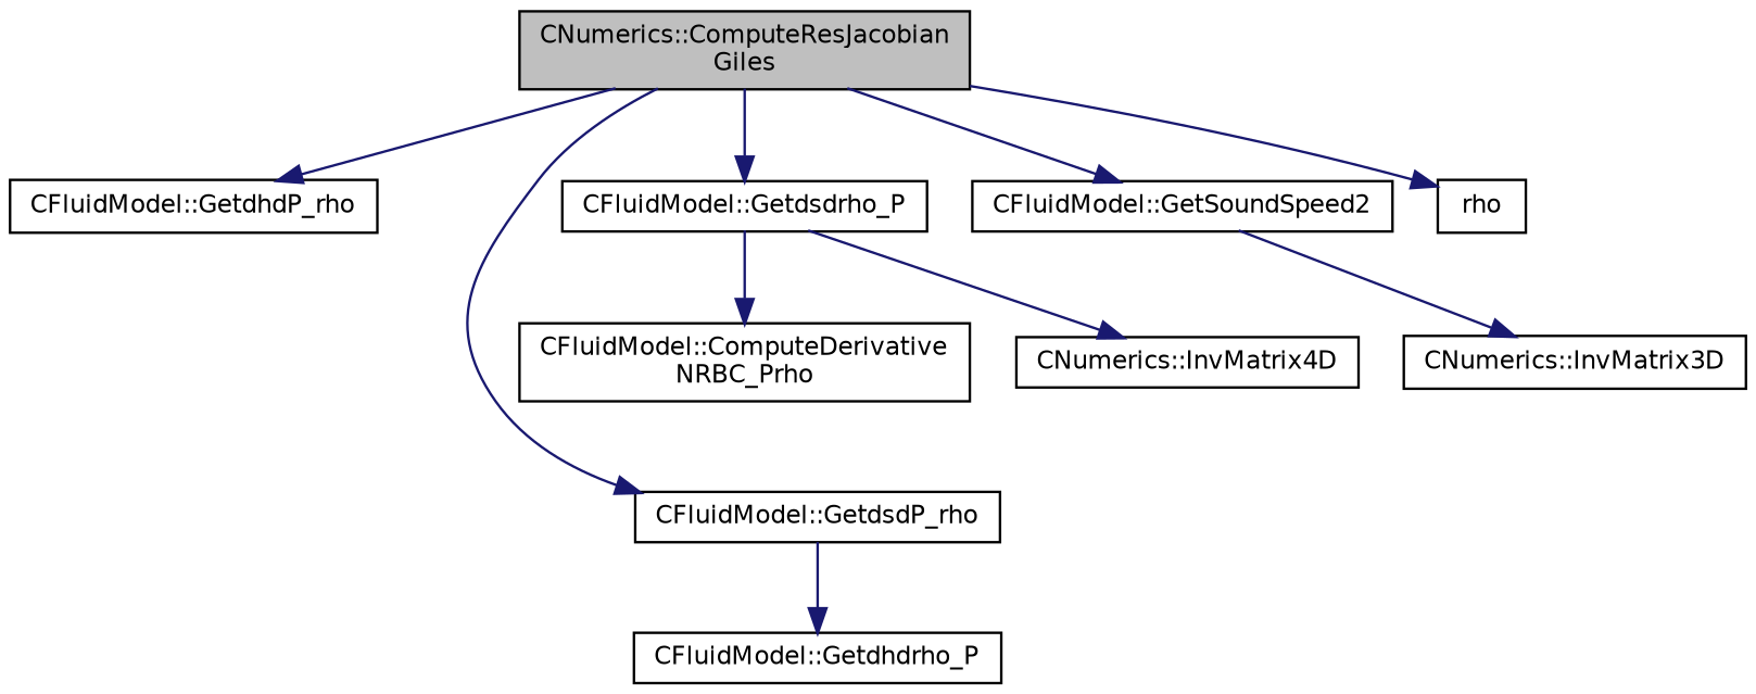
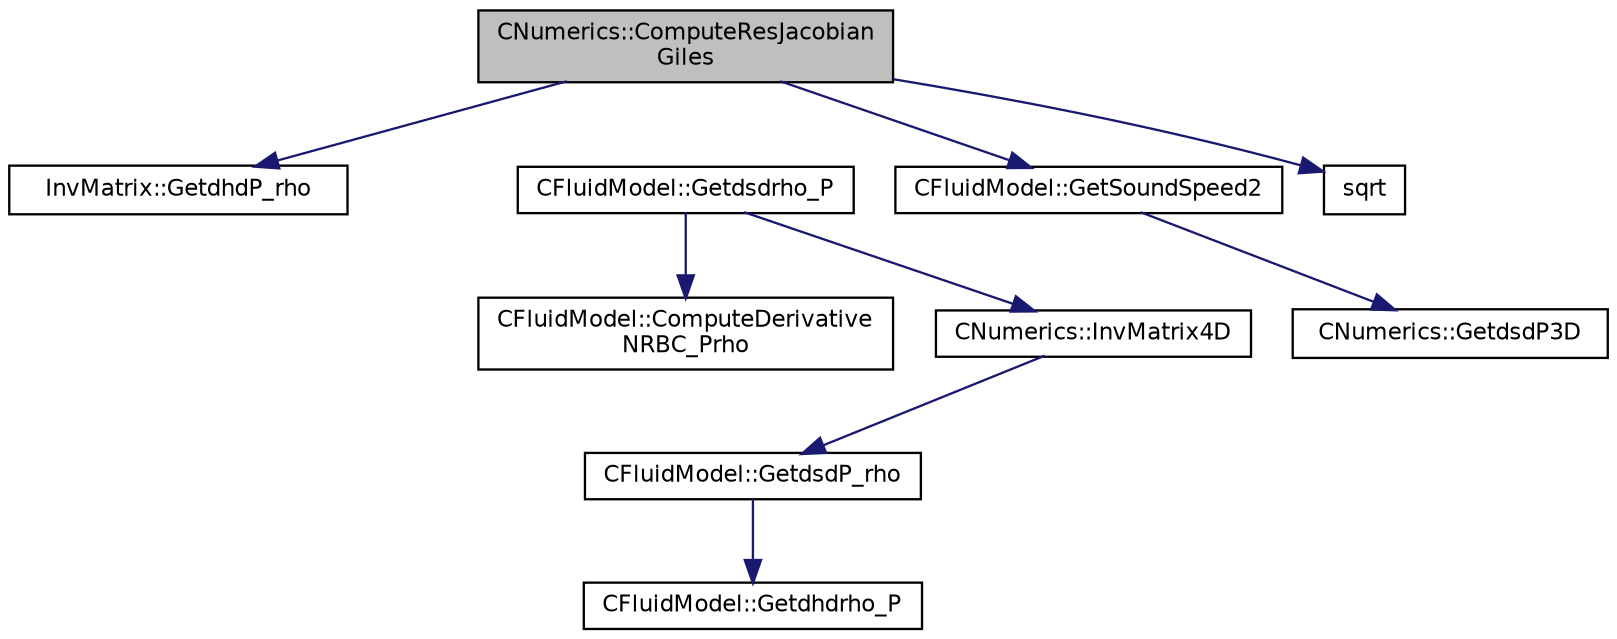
  digraph {
    rankdir=TB
    node [color=black fillcolor=white fontname=Helvetica fontsize=10 shape=record style=filled]
    edge [color=midnightblue fontname=Helvetica fontsize=10 labelfontname=Helvetica labelfontsize=10 style=solid]
    n1 [fillcolor=grey75 fontcolor=black height=0.2 label="CNumerics::ComputeResJacobian\lGiles" width=0.4]
-   n2 [height=0.2 label="CFluidModel::GetdhdP_rho" width=0.4]
+   n2 [height=0.2 label="InvMatrix::GetdhdP_rho" width=0.4]
    n3 [height=0.2 label="CFluidModel::GetdsdP_rho" width=0.4]
    n4 [height=0.2 label="CFluidModel::Getdsdrho_P" width=0.4]
    n5 [height=0.2 label="CFluidModel::GetSoundSpeed2" width=0.4]
-   n6 [height=0.2 label=rho width=0.4]
+   n6 [height=0.2 label=sqrt width=0.4]
    n7 [height=0.2 label="CFluidModel::ComputeDerivative\lNRBC_Prho" width=0.4]
    n8 [height=0.2 label="CFluidModel::Getdhdrho_P" width=0.4]
    n9 [height=0.2 label="CNumerics::InvMatrix4D" width=0.4]
-   n10 [height=0.2 label="CNumerics::InvMatrix3D" width=0.4]
+   n10 [height=0.2 label="CNumerics::GetdsdP3D" width=0.4]
    n1 -> n2
-   n1 -> n3
-   n1 -> n4
+   n9 -> n3
    n1 -> n5
    n1 -> n6
    n3 -> n8
    n4 -> n7
    n4 -> n9
    n5 -> n10
  }
